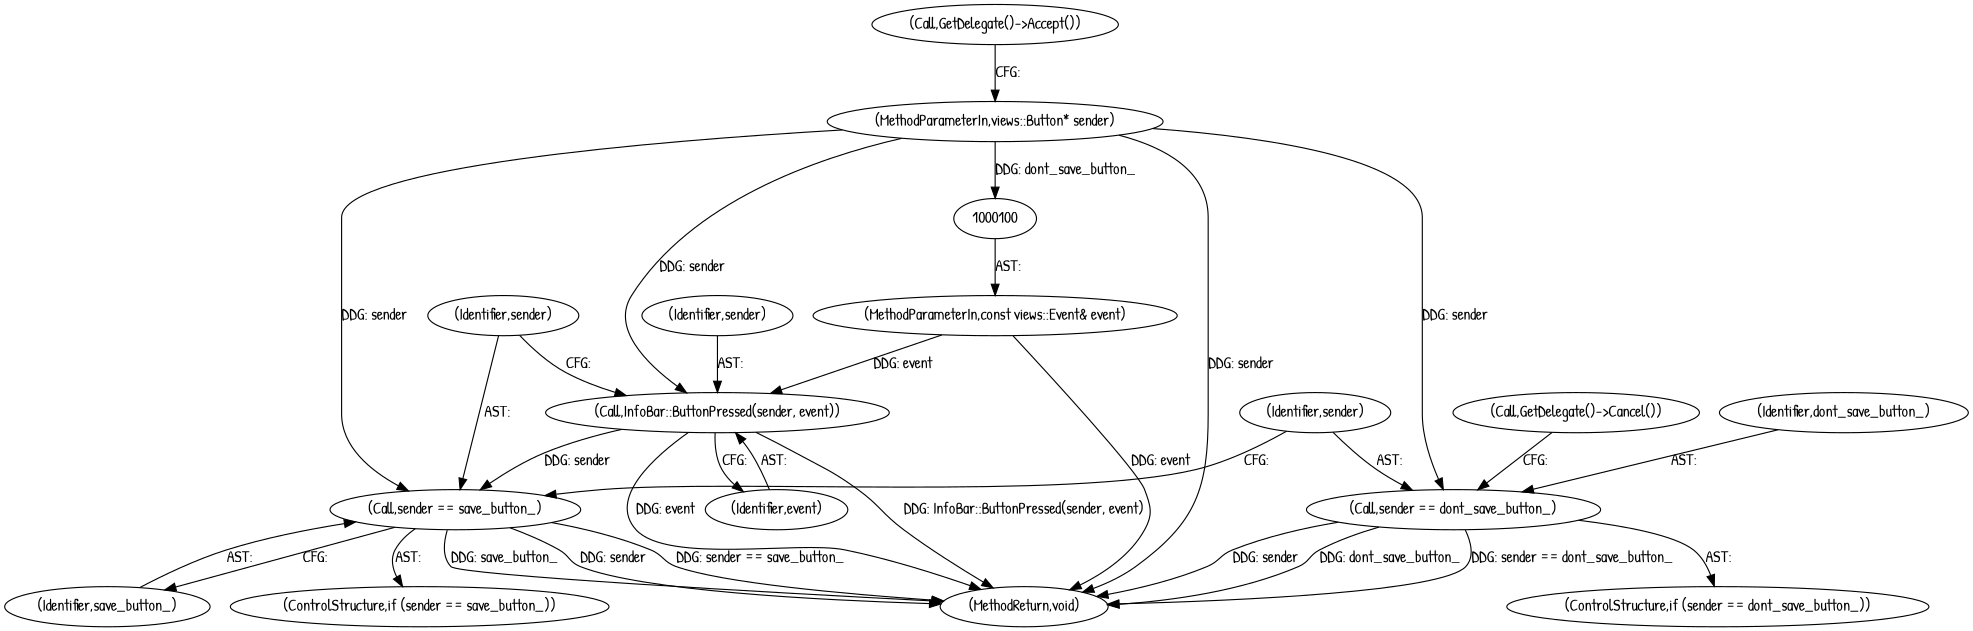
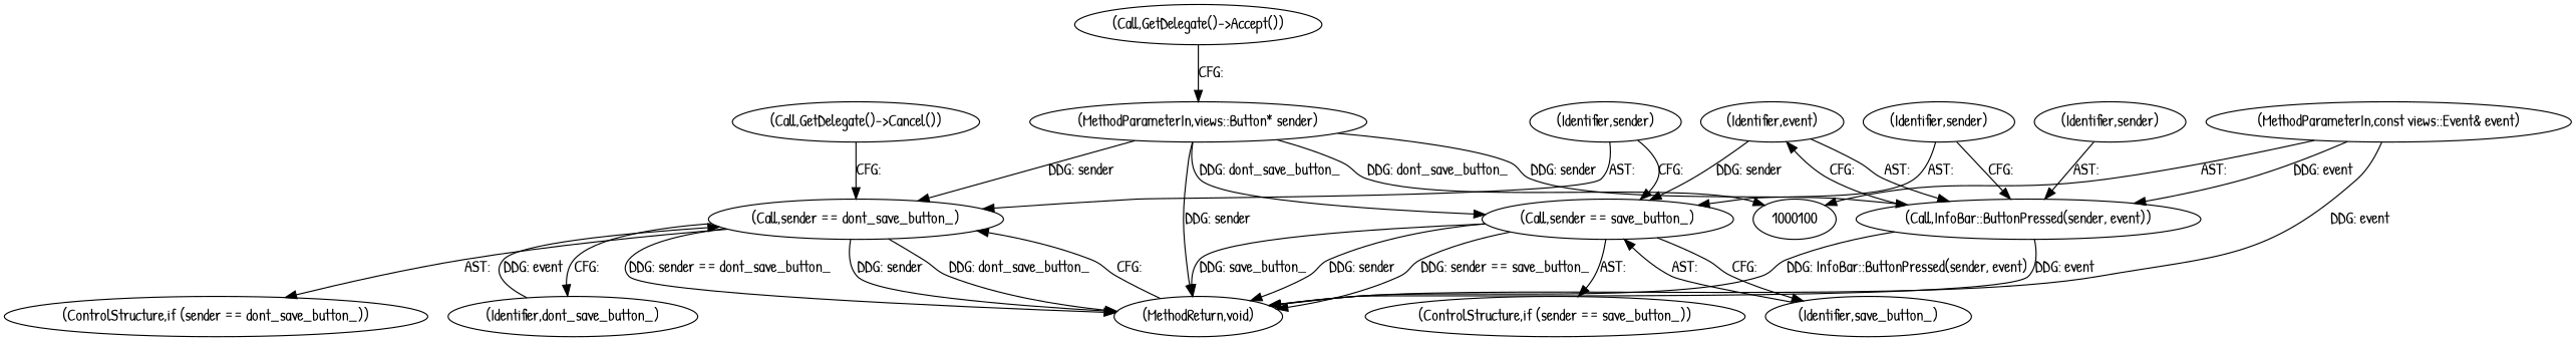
  digraph {
    fontname="Patrick Hand"
    node [fontname="Patrick Hand"]
    edge [fontname="Patrick Hand"]
    n1 [label="(Call,sender == dont_save_button_)"]
    n2 [label="(ControlStructure,if (sender == dont_save_button_))"]
    n3 [label="(Identifier,dont_save_button_)"]
    n4 [label="(MethodReturn,void)"]
    n5 [label="(Call,sender == save_button_)"]
    n6 [label="(Identifier,save_button_)"]
    n7 [label="(ControlStructure,if (sender == save_button_))"]
    n8 [label="(Call,InfoBar::ButtonPressed(sender, event))"]
    n9 [label="(Identifier,event)"]
    n10 [label="(MethodParameterIn,views::Button* sender)"]
    1000100
    n12 [label="(MethodParameterIn,const views::Event& event)"]
    n13 [label="(Identifier,sender)"]
    n14 [label="(Call,GetDelegate()->Cancel())"]
    n15 [label="(Identifier,sender)"]
    n16 [label="(Call,GetDelegate()->Accept())"]
    n17 [label="(Identifier,sender)"]
    n1 -> n2 [label="AST: "]
+   n1 -> n3 [label="CFG: "]
    n1 -> n4 [label="DDG: sender == dont_save_button_"]
    n1 -> n4 [label="DDG: sender"]
    n1 -> n4 [label="DDG: dont_save_button_"]
-   n3 -> n1 [label="AST: "]
+   n3 -> n1 [label="DDG: event"]
+   n4 -> n1 [label="CFG: "]
    n5 -> n4 [label="DDG: sender == save_button_"]
    n5 -> n4 [label="DDG: save_button_"]
    n5 -> n4 [label="DDG: sender"]
    n5 -> n6 [label="CFG: "]
    n5 -> n7 [label="AST: "]
    n6 -> n5 [label="AST: "]
    n8 -> n4 [label="DDG: InfoBar::ButtonPressed(sender, event)"]
    n8 -> n4 [label="DDG: event"]
-   n8 -> n5 [label="DDG: sender"]
+   n9 -> n5 [label="DDG: sender"]
    n8 -> n9 [label="CFG: "]
    n9 -> n8 [label="AST: "]
    n10 -> n1 [label="DDG: sender"]
    n10 -> n4 [label="DDG: sender"]
-   n10 -> n5 [label="DDG: sender"]
+   n10 -> n5 [label="DDG: dont_save_button_"]
    n10 -> n8 [label="DDG: sender"]
    n10 -> 1000100 [label="DDG: dont_save_button_"]
    n12 -> n4 [label="DDG: event"]
    n12 -> n8 [label="DDG: event"]
-   1000100 -> n12 [label="AST: "]
+   n12 -> 1000100 [label="AST: "]
    n13 -> n8 [label="AST: "]
    n14 -> n1 [label="CFG: "]
    n15 -> n5 [label="AST: "]
    n15 -> n8 [label="CFG: "]
    n16 -> n10 [label="CFG: "]
    n17 -> n1 [label="AST: "]
    n17 -> n5 [label="CFG: "]
  }
